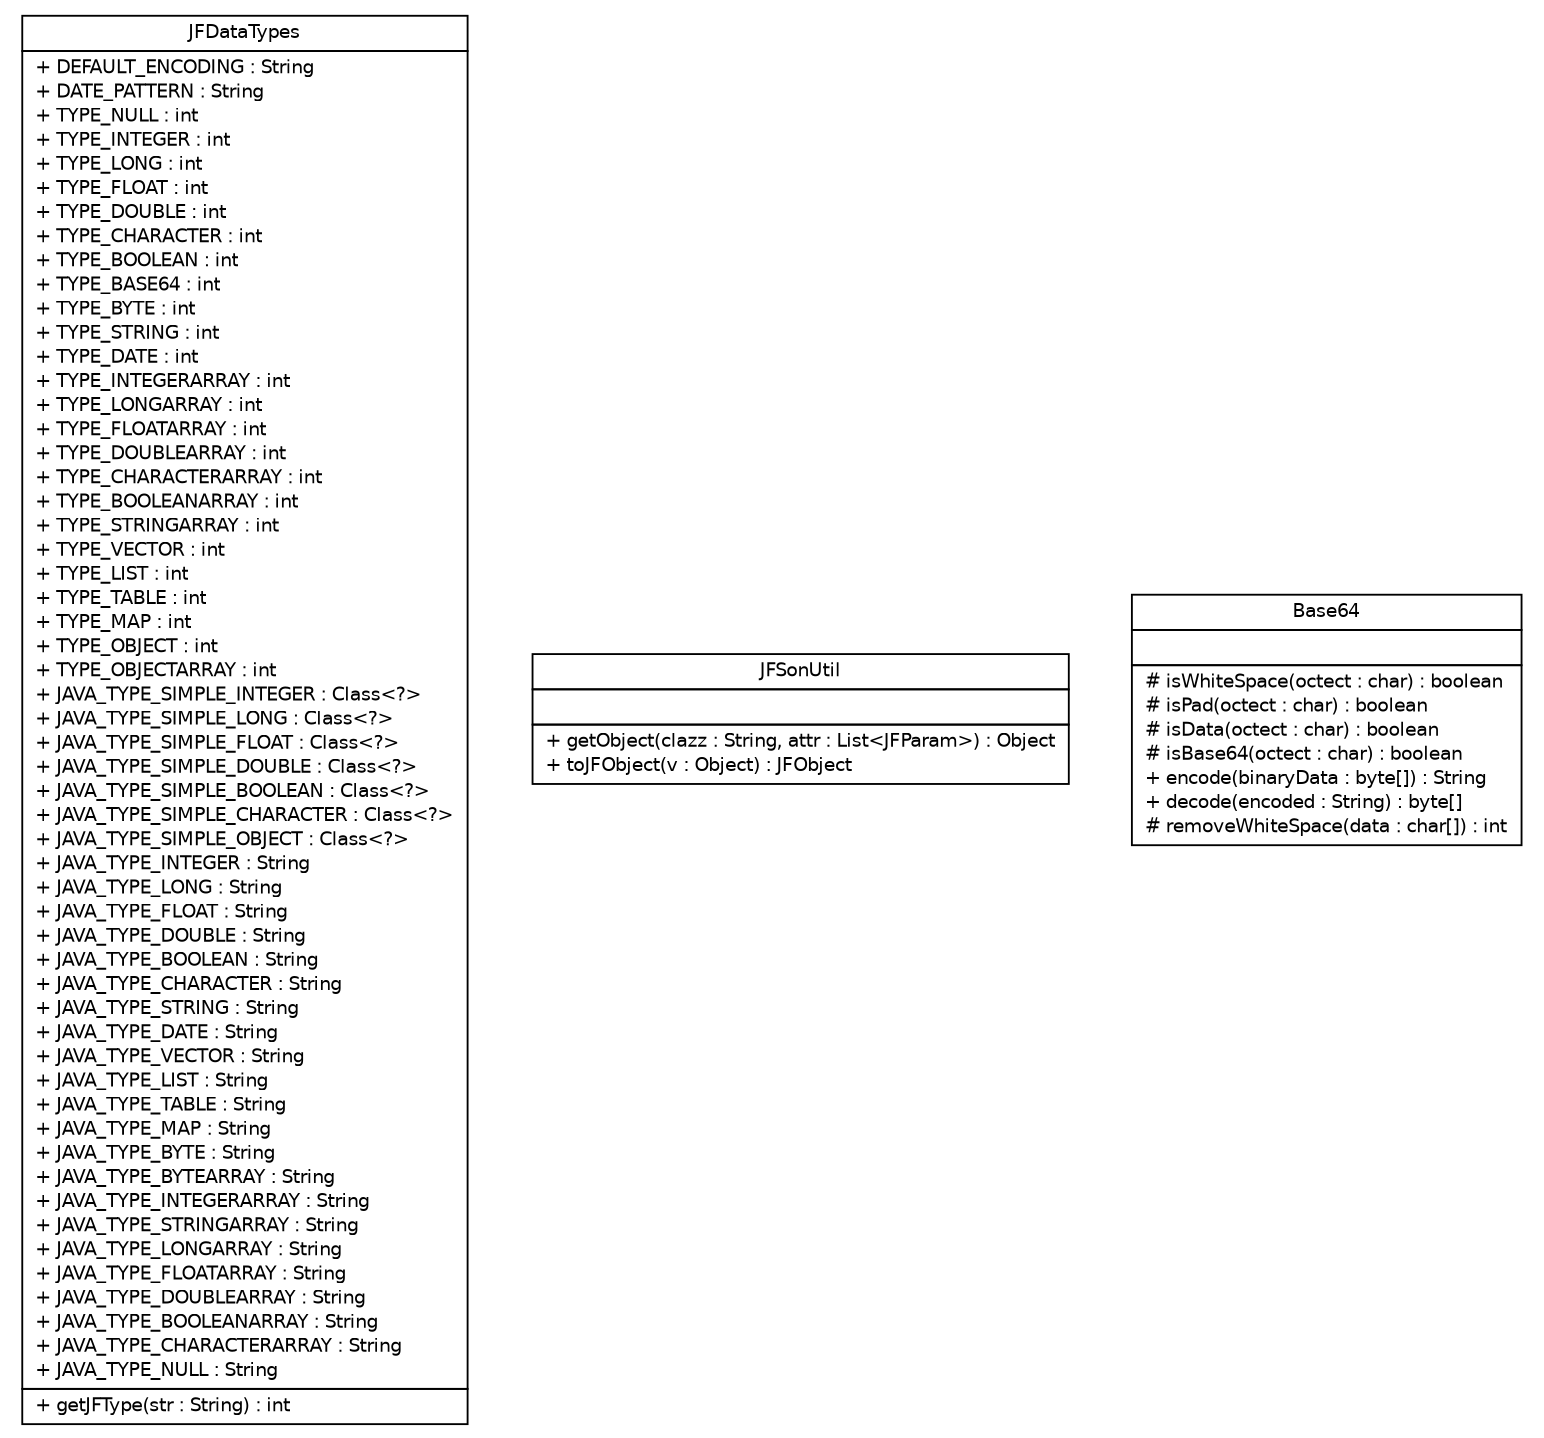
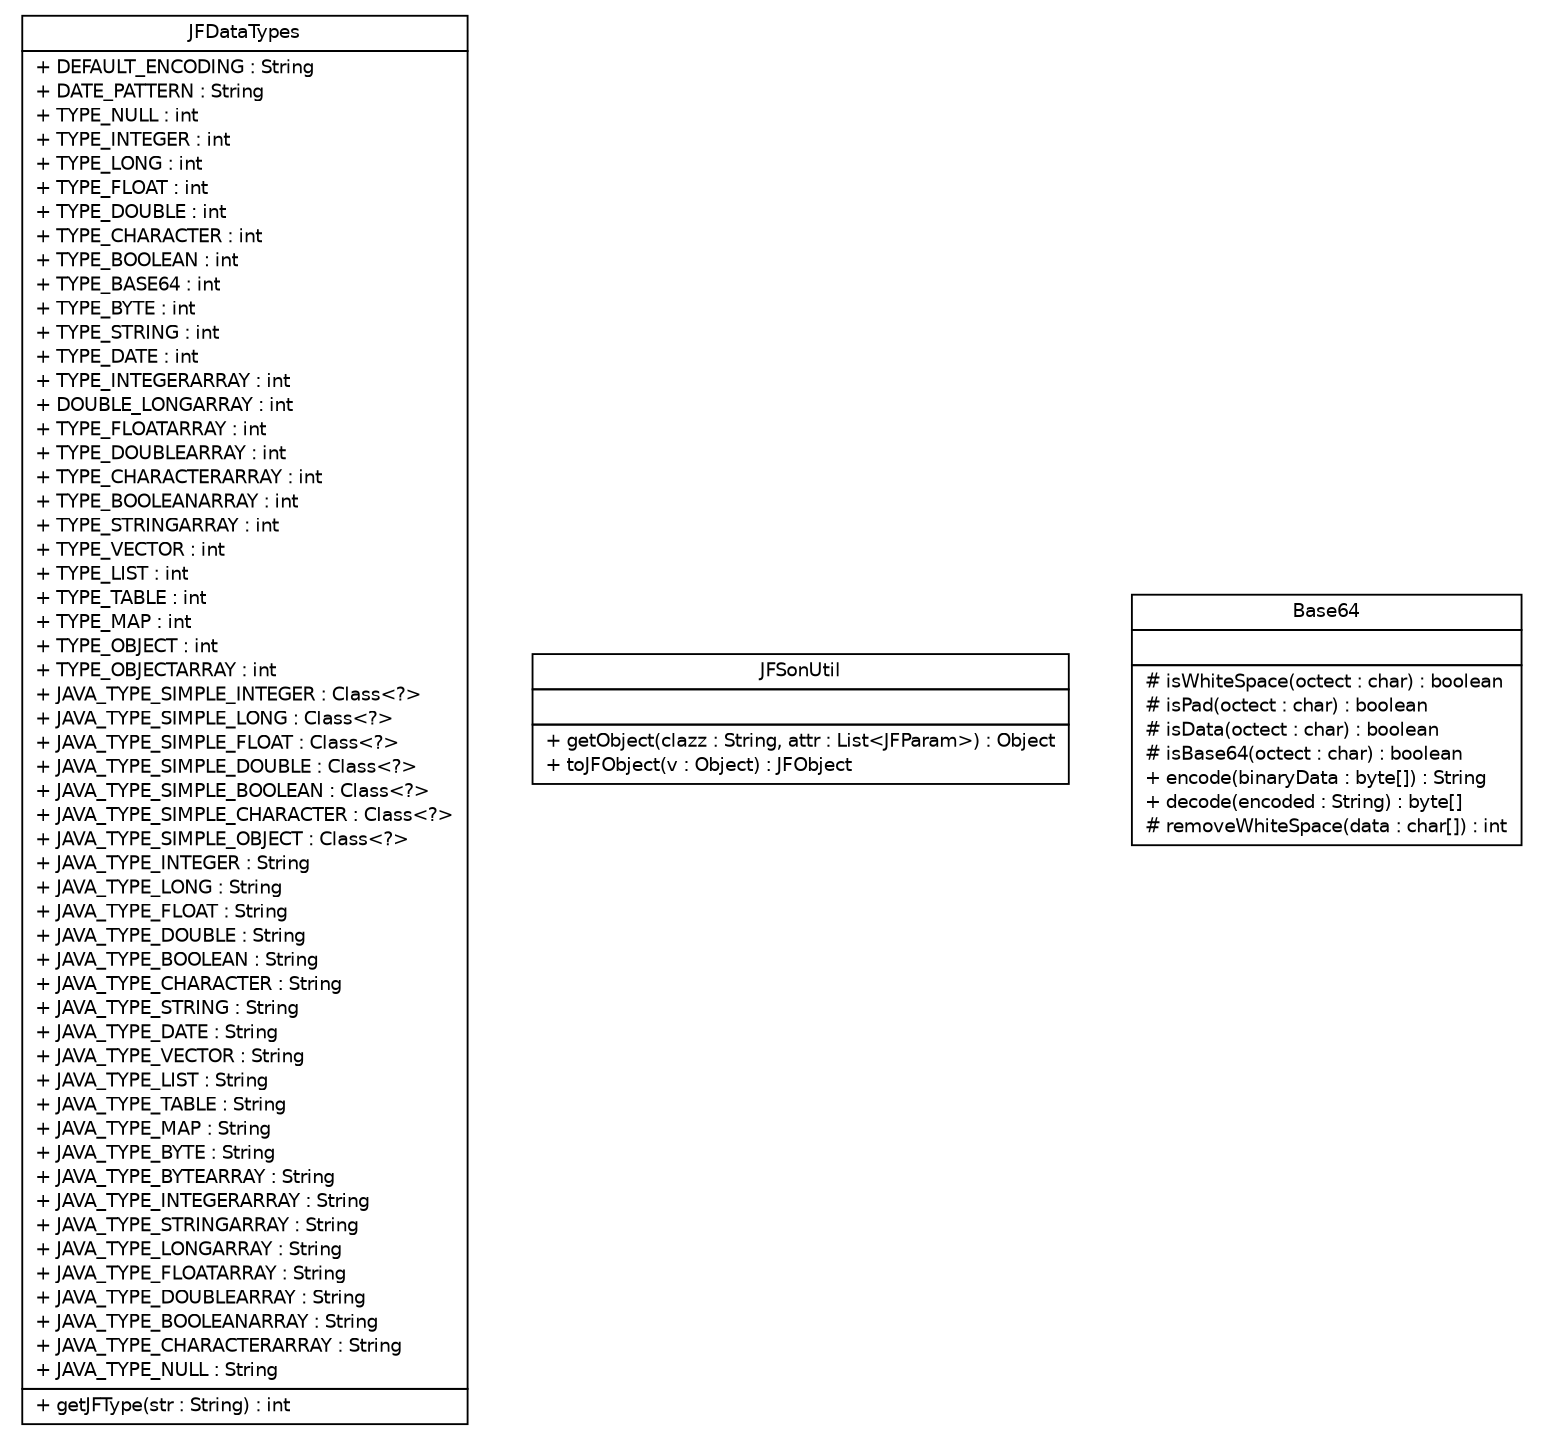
  digraph {
    nodesep=0.25
    ranksep=0.5
    node [fontcolor=black fontname=Helvetica fontsize=10.0 shape=plaintext]
-   n1 [label=<<table title="org.fringe.jf.json.internal.util.JFDataTypes" border="0" cellborder="1" cellspacing="0" cellpadding="2" port="p" href="./JFDataTypes.html"> 		<tr><td><table border="0" cellspacing="0" cellpadding="1"> <tr><td align="center" balign="center"> JFDataTypes </td></tr> 		</table></td></tr> 		<tr><td><table border="0" cellspacing="0" cellpadding="1"> <tr><td align="left" balign="left"> + DEFAULT_ENCODING : String </td></tr> <tr><td align="left" balign="left"> + DATE_PATTERN : String </td></tr> <tr><td align="left" balign="left"> + TYPE_NULL : int </td></tr> <tr><td align="left" balign="left"> + TYPE_INTEGER : int </td></tr> <tr><td align="left" balign="left"> + TYPE_LONG : int </td></tr> <tr><td align="left" balign="left"> + TYPE_FLOAT : int </td></tr> <tr><td align="left" balign="left"> + TYPE_DOUBLE : int </td></tr> <tr><td align="left" balign="left"> + TYPE_CHARACTER : int </td></tr> <tr><td align="left" balign="left"> + TYPE_BOOLEAN : int </td></tr> <tr><td align="left" balign="left"> + TYPE_BASE64 : int </td></tr> <tr><td align="left" balign="left"> + TYPE_BYTE : int </td></tr> <tr><td align="left" balign="left"> + TYPE_STRING : int </td></tr> <tr><td align="left" balign="left"> + TYPE_DATE : int </td></tr> <tr><td align="left" balign="left"> + TYPE_INTEGERARRAY : int </td></tr> <tr><td align="left" balign="left"> + TYPE_LONGARRAY : int </td></tr> <tr><td align="left" balign="left"> + TYPE_FLOATARRAY : int </td></tr> <tr><td align="left" balign="left"> + TYPE_DOUBLEARRAY : int </td></tr> <tr><td align="left" balign="left"> + TYPE_CHARACTERARRAY : int </td></tr> <tr><td align="left" balign="left"> + TYPE_BOOLEANARRAY : int </td></tr> <tr><td align="left" balign="left"> + TYPE_STRINGARRAY : int </td></tr> <tr><td align="left" balign="left"> + TYPE_VECTOR : int </td></tr> <tr><td align="left" balign="left"> + TYPE_LIST : int </td></tr> <tr><td align="left" balign="left"> + TYPE_TABLE : int </td></tr> <tr><td align="left" balign="left"> + TYPE_MAP : int </td></tr> <tr><td align="left" balign="left"> + TYPE_OBJECT : int </td></tr> <tr><td align="left" balign="left"> + TYPE_OBJECTARRAY : int </td></tr> <tr><td align="left" balign="left"> + JAVA_TYPE_SIMPLE_INTEGER : Class&lt;?&gt; </td></tr> <tr><td align="left" balign="left"> + JAVA_TYPE_SIMPLE_LONG : Class&lt;?&gt; </td></tr> <tr><td align="left" balign="left"> + JAVA_TYPE_SIMPLE_FLOAT : Class&lt;?&gt; </td></tr> <tr><td align="left" balign="left"> + JAVA_TYPE_SIMPLE_DOUBLE : Class&lt;?&gt; </td></tr> <tr><td align="left" balign="left"> + JAVA_TYPE_SIMPLE_BOOLEAN : Class&lt;?&gt; </td></tr> <tr><td align="left" balign="left"> + JAVA_TYPE_SIMPLE_CHARACTER : Class&lt;?&gt; </td></tr> <tr><td align="left" balign="left"> + JAVA_TYPE_SIMPLE_OBJECT : Class&lt;?&gt; </td></tr> <tr><td align="left" balign="left"> + JAVA_TYPE_INTEGER : String </td></tr> <tr><td align="left" balign="left"> + JAVA_TYPE_LONG : String </td></tr> <tr><td align="left" balign="left"> + JAVA_TYPE_FLOAT : String </td></tr> <tr><td align="left" balign="left"> + JAVA_TYPE_DOUBLE : String </td></tr> <tr><td align="left" balign="left"> + JAVA_TYPE_BOOLEAN : String </td></tr> <tr><td align="left" balign="left"> + JAVA_TYPE_CHARACTER : String </td></tr> <tr><td align="left" balign="left"> + JAVA_TYPE_STRING : String </td></tr> <tr><td align="left" balign="left"> + JAVA_TYPE_DATE : String </td></tr> <tr><td align="left" balign="left"> + JAVA_TYPE_VECTOR : String </td></tr> <tr><td align="left" balign="left"> + JAVA_TYPE_LIST : String </td></tr> <tr><td align="left" balign="left"> + JAVA_TYPE_TABLE : String </td></tr> <tr><td align="left" balign="left"> + JAVA_TYPE_MAP : String </td></tr> <tr><td align="left" balign="left"> + JAVA_TYPE_BYTE : String </td></tr> <tr><td align="left" balign="left"> + JAVA_TYPE_BYTEARRAY : String </td></tr> <tr><td align="left" balign="left"> + JAVA_TYPE_INTEGERARRAY : String </td></tr> <tr><td align="left" balign="left"> + JAVA_TYPE_STRINGARRAY : String </td></tr> <tr><td align="left" balign="left"> + JAVA_TYPE_LONGARRAY : String </td></tr> <tr><td align="left" balign="left"> + JAVA_TYPE_FLOATARRAY : String </td></tr> <tr><td align="left" balign="left"> + JAVA_TYPE_DOUBLEARRAY : String </td></tr> <tr><td align="left" balign="left"> + JAVA_TYPE_BOOLEANARRAY : String </td></tr> <tr><td align="left" balign="left"> + JAVA_TYPE_CHARACTERARRAY : String </td></tr> <tr><td align="left" balign="left"> + JAVA_TYPE_NULL : String </td></tr> 		</table></td></tr> 		<tr><td><table border="0" cellspacing="0" cellpadding="1"> <tr><td align="left" balign="left"> + getJFType(str : String) : int </td></tr> 		</table></td></tr> 		</table>>]
+   n1 [label=<<table title="org.fringe.jf.json.internal.util.JFDataTypes" border="0" cellborder="1" cellspacing="0" cellpadding="2" port="p" href="./JFDataTypes.html"> 		<tr><td><table border="0" cellspacing="0" cellpadding="1"> <tr><td align="center" balign="center"> JFDataTypes </td></tr> 		</table></td></tr> 		<tr><td><table border="0" cellspacing="0" cellpadding="1"> <tr><td align="left" balign="left"> + DEFAULT_ENCODING : String </td></tr> <tr><td align="left" balign="left"> + DATE_PATTERN : String </td></tr> <tr><td align="left" balign="left"> + TYPE_NULL : int </td></tr> <tr><td align="left" balign="left"> + TYPE_INTEGER : int </td></tr> <tr><td align="left" balign="left"> + TYPE_LONG : int </td></tr> <tr><td align="left" balign="left"> + TYPE_FLOAT : int </td></tr> <tr><td align="left" balign="left"> + TYPE_DOUBLE : int </td></tr> <tr><td align="left" balign="left"> + TYPE_CHARACTER : int </td></tr> <tr><td align="left" balign="left"> + TYPE_BOOLEAN : int </td></tr> <tr><td align="left" balign="left"> + TYPE_BASE64 : int </td></tr> <tr><td align="left" balign="left"> + TYPE_BYTE : int </td></tr> <tr><td align="left" balign="left"> + TYPE_STRING : int </td></tr> <tr><td align="left" balign="left"> + TYPE_DATE : int </td></tr> <tr><td align="left" balign="left"> + TYPE_INTEGERARRAY : int </td></tr> <tr><td align="left" balign="left"> + DOUBLE_LONGARRAY : int </td></tr> <tr><td align="left" balign="left"> + TYPE_FLOATARRAY : int </td></tr> <tr><td align="left" balign="left"> + TYPE_DOUBLEARRAY : int </td></tr> <tr><td align="left" balign="left"> + TYPE_CHARACTERARRAY : int </td></tr> <tr><td align="left" balign="left"> + TYPE_BOOLEANARRAY : int </td></tr> <tr><td align="left" balign="left"> + TYPE_STRINGARRAY : int </td></tr> <tr><td align="left" balign="left"> + TYPE_VECTOR : int </td></tr> <tr><td align="left" balign="left"> + TYPE_LIST : int </td></tr> <tr><td align="left" balign="left"> + TYPE_TABLE : int </td></tr> <tr><td align="left" balign="left"> + TYPE_MAP : int </td></tr> <tr><td align="left" balign="left"> + TYPE_OBJECT : int </td></tr> <tr><td align="left" balign="left"> + TYPE_OBJECTARRAY : int </td></tr> <tr><td align="left" balign="left"> + JAVA_TYPE_SIMPLE_INTEGER : Class&lt;?&gt; </td></tr> <tr><td align="left" balign="left"> + JAVA_TYPE_SIMPLE_LONG : Class&lt;?&gt; </td></tr> <tr><td align="left" balign="left"> + JAVA_TYPE_SIMPLE_FLOAT : Class&lt;?&gt; </td></tr> <tr><td align="left" balign="left"> + JAVA_TYPE_SIMPLE_DOUBLE : Class&lt;?&gt; </td></tr> <tr><td align="left" balign="left"> + JAVA_TYPE_SIMPLE_BOOLEAN : Class&lt;?&gt; </td></tr> <tr><td align="left" balign="left"> + JAVA_TYPE_SIMPLE_CHARACTER : Class&lt;?&gt; </td></tr> <tr><td align="left" balign="left"> + JAVA_TYPE_SIMPLE_OBJECT : Class&lt;?&gt; </td></tr> <tr><td align="left" balign="left"> + JAVA_TYPE_INTEGER : String </td></tr> <tr><td align="left" balign="left"> + JAVA_TYPE_LONG : String </td></tr> <tr><td align="left" balign="left"> + JAVA_TYPE_FLOAT : String </td></tr> <tr><td align="left" balign="left"> + JAVA_TYPE_DOUBLE : String </td></tr> <tr><td align="left" balign="left"> + JAVA_TYPE_BOOLEAN : String </td></tr> <tr><td align="left" balign="left"> + JAVA_TYPE_CHARACTER : String </td></tr> <tr><td align="left" balign="left"> + JAVA_TYPE_STRING : String </td></tr> <tr><td align="left" balign="left"> + JAVA_TYPE_DATE : String </td></tr> <tr><td align="left" balign="left"> + JAVA_TYPE_VECTOR : String </td></tr> <tr><td align="left" balign="left"> + JAVA_TYPE_LIST : String </td></tr> <tr><td align="left" balign="left"> + JAVA_TYPE_TABLE : String </td></tr> <tr><td align="left" balign="left"> + JAVA_TYPE_MAP : String </td></tr> <tr><td align="left" balign="left"> + JAVA_TYPE_BYTE : String </td></tr> <tr><td align="left" balign="left"> + JAVA_TYPE_BYTEARRAY : String </td></tr> <tr><td align="left" balign="left"> + JAVA_TYPE_INTEGERARRAY : String </td></tr> <tr><td align="left" balign="left"> + JAVA_TYPE_STRINGARRAY : String </td></tr> <tr><td align="left" balign="left"> + JAVA_TYPE_LONGARRAY : String </td></tr> <tr><td align="left" balign="left"> + JAVA_TYPE_FLOATARRAY : String </td></tr> <tr><td align="left" balign="left"> + JAVA_TYPE_DOUBLEARRAY : String </td></tr> <tr><td align="left" balign="left"> + JAVA_TYPE_BOOLEANARRAY : String </td></tr> <tr><td align="left" balign="left"> + JAVA_TYPE_CHARACTERARRAY : String </td></tr> <tr><td align="left" balign="left"> + JAVA_TYPE_NULL : String </td></tr> 		</table></td></tr> 		<tr><td><table border="0" cellspacing="0" cellpadding="1"> <tr><td align="left" balign="left"> + getJFType(str : String) : int </td></tr> 		</table></td></tr> 		</table>>]
    n2 [label=<<table title="org.fringe.jf.json.internal.util.JFSonUtil" border="0" cellborder="1" cellspacing="0" cellpadding="2" port="p" href="./JFSonUtil.html"> 		<tr><td><table border="0" cellspacing="0" cellpadding="1"> <tr><td align="center" balign="center"> JFSonUtil </td></tr> 		</table></td></tr> 		<tr><td><table border="0" cellspacing="0" cellpadding="1"> <tr><td align="left" balign="left">  </td></tr> 		</table></td></tr> 		<tr><td><table border="0" cellspacing="0" cellpadding="1"> <tr><td align="left" balign="left"> + getObject(clazz : String, attr : List&lt;JFParam&gt;) : Object </td></tr> <tr><td align="left" balign="left"> + toJFObject(v : Object) : JFObject </td></tr> 		</table></td></tr> 		</table>>]
    n3 [label=<<table title="org.fringe.jf.json.internal.util.Base64" border="0" cellborder="1" cellspacing="0" cellpadding="2" port="p" href="./Base64.html"> 		<tr><td><table border="0" cellspacing="0" cellpadding="1"> <tr><td align="center" balign="center"> Base64 </td></tr> 		</table></td></tr> 		<tr><td><table border="0" cellspacing="0" cellpadding="1"> <tr><td align="left" balign="left">  </td></tr> 		</table></td></tr> 		<tr><td><table border="0" cellspacing="0" cellpadding="1"> <tr><td align="left" balign="left"> # isWhiteSpace(octect : char) : boolean </td></tr> <tr><td align="left" balign="left"> # isPad(octect : char) : boolean </td></tr> <tr><td align="left" balign="left"> # isData(octect : char) : boolean </td></tr> <tr><td align="left" balign="left"> # isBase64(octect : char) : boolean </td></tr> <tr><td align="left" balign="left"> + encode(binaryData : byte[]) : String </td></tr> <tr><td align="left" balign="left"> + decode(encoded : String) : byte[] </td></tr> <tr><td align="left" balign="left"> # removeWhiteSpace(data : char[]) : int </td></tr> 		</table></td></tr> 		</table>>]
  }
